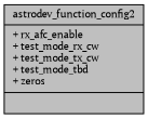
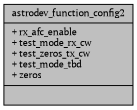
  digraph {
    fontname="PT Serif"
-   n1 [color=black fillcolor=grey75 fontcolor=black fontname="PT Serif" fontsize=10 height=0.2 label="{astrodev_function_config2\n|+ rx_afc_enable\l+ test_mode_rx_cw\l+ test_mode_tx_cw\l+ test_mode_tbd\l+ zeros\l|}" shape=record style=filled width=0.4]
+   n1 [color=black fillcolor=grey75 fontcolor=black fontname="PT Serif" fontsize=10 height=0.2 label="{astrodev_function_config2\n|+ rx_afc_enable\l+ test_mode_rx_cw\l+ test_zeros_tx_cw\l+ test_mode_tbd\l+ zeros\l|}" shape=record style=filled width=0.4]
  }
